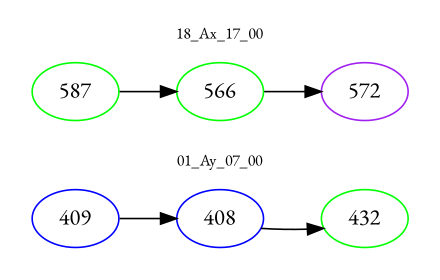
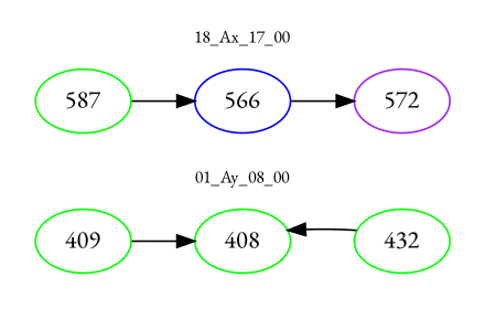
  digraph {
    fontname="EB Garamond"
    rankdir=LR
    node [color=green fontname="EB Garamond"]
    edge [color=black fontname="EB Garamond"]
-   n1 [color=blue label=409]
-   n2 [color=blue label=408]
+   n1 [label=409]
+   n2 [label=408]
    n3 [label=432]
    n4 [label=587]
-   n5 [label=566]
+   n5 [color=blue label=566]
    n6 [color=purple label=572]
    subgraph cluster_1 {
      color=white
      fontsize=10
-     label="01_Ay_07_00"
+     label="01_Ay_08_00"
      n1
      n2
      n3
    }
    subgraph cluster_2 {
      color=white
      fontsize=10
      label="18_Ax_17_00"
      n4
      n5
      n6
    }
    n1 -> n2
-   n2 -> n3
+   n3 -> n2
    n4 -> n5
    n5 -> n6
  }
